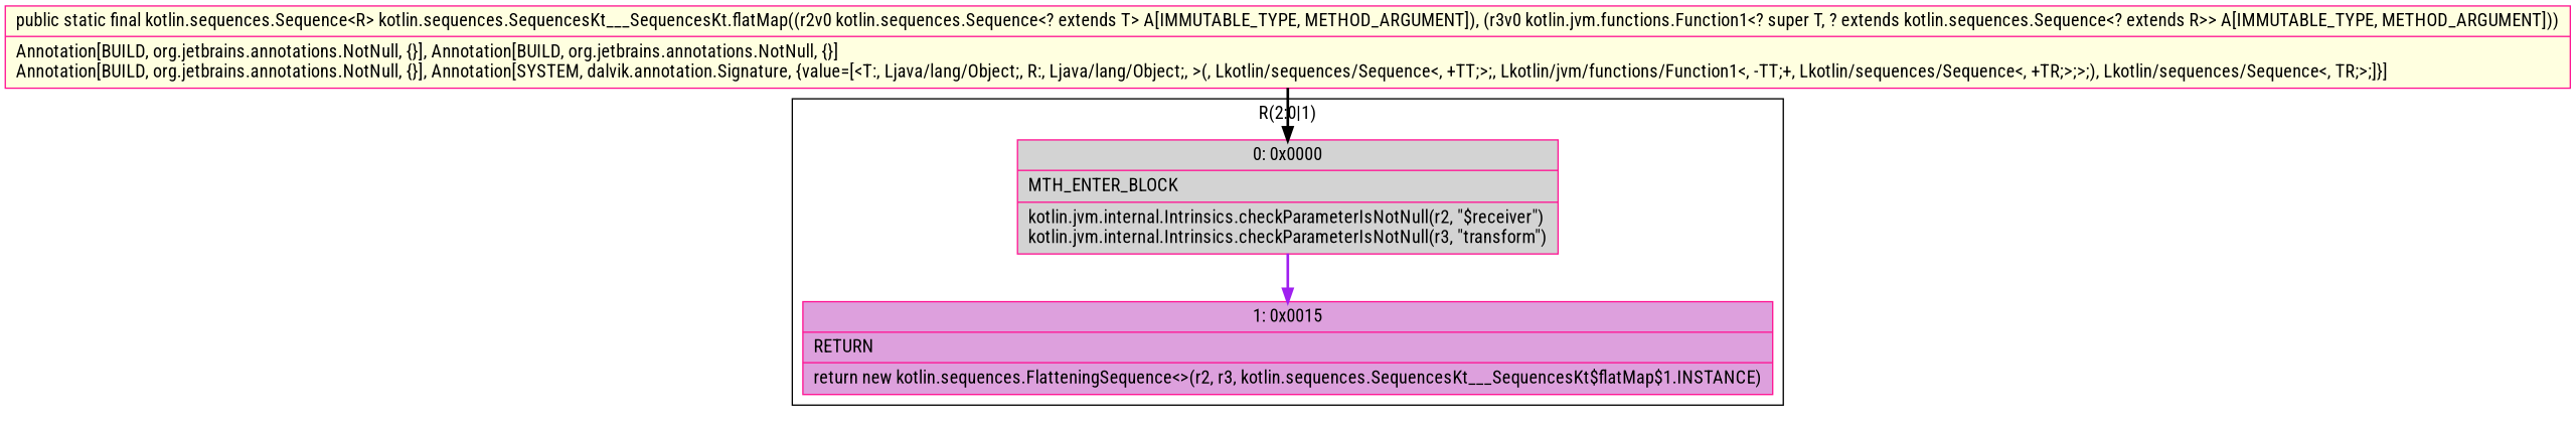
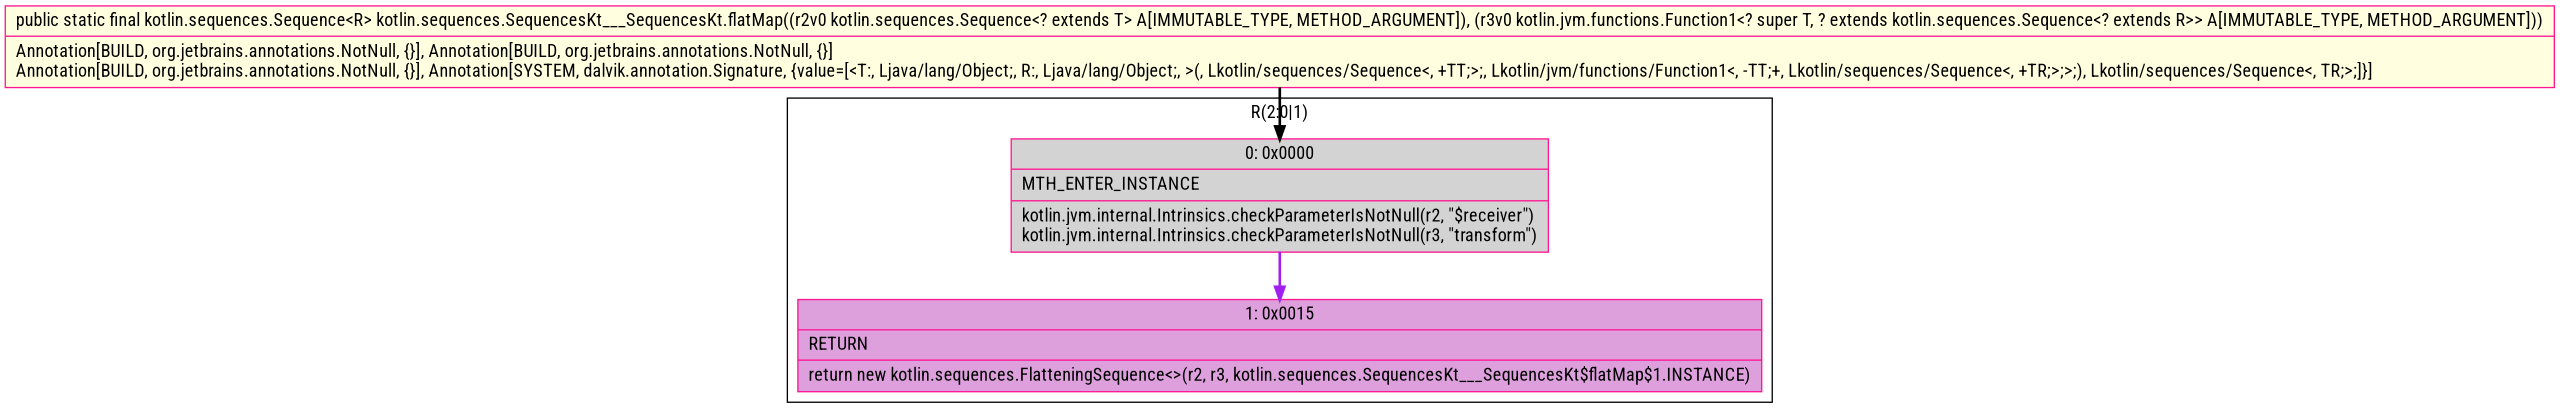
  digraph {
    fontname="Roboto Condensed"
    node [color=deeppink shape=record style=filled fontname="Roboto Condensed"]
    edge [style=bold fontname="Roboto Condensed"]
-   n1 [label="{0\:\ 0x0000|MTH_ENTER_BLOCK\l|kotlin.jvm.internal.Intrinsics.checkParameterIsNotNull(r2, \"$receiver\")\lkotlin.jvm.internal.Intrinsics.checkParameterIsNotNull(r3, \"transform\")\l}" fillcolor=lightgrey]
+   n1 [label="{0\:\ 0x0000|MTH_ENTER_INSTANCE\l|kotlin.jvm.internal.Intrinsics.checkParameterIsNotNull(r2, \"$receiver\")\lkotlin.jvm.internal.Intrinsics.checkParameterIsNotNull(r3, \"transform\")\l}" fillcolor=lightgrey]
    n2 [label="{1\:\ 0x0015|RETURN\l|return new kotlin.sequences.FlatteningSequence\<\>(r2, r3, kotlin.sequences.SequencesKt___SequencesKt$flatMap$1.INSTANCE)\l}" fillcolor=plum]
    n3 [label="{public static final kotlin.sequences.Sequence\<R\> kotlin.sequences.SequencesKt___SequencesKt.flatMap((r2v0 kotlin.sequences.Sequence\<? extends T\> A[IMMUTABLE_TYPE, METHOD_ARGUMENT]), (r3v0 kotlin.jvm.functions.Function1\<? super T, ? extends kotlin.sequences.Sequence\<? extends R\>\> A[IMMUTABLE_TYPE, METHOD_ARGUMENT]))  | Annotation[BUILD, org.jetbrains.annotations.NotNull, \{\}], Annotation[BUILD, org.jetbrains.annotations.NotNull, \{\}]\lAnnotation[BUILD, org.jetbrains.annotations.NotNull, \{\}], Annotation[SYSTEM, dalvik.annotation.Signature, \{value=[\<T:, Ljava\/lang\/Object;, R:, Ljava\/lang\/Object;, \>(, Lkotlin\/sequences\/Sequence\<, +TT;\>;, Lkotlin\/jvm\/functions\/Function1\<, \-TT;+, Lkotlin\/sequences\/Sequence\<, +TR;\>;\>;), Lkotlin\/sequences\/Sequence\<, TR;\>;]\}]\l}" fillcolor=lightyellow]
    subgraph cluster_1 {
      label="R(2:0|1)"
      n1
      n2
    }
    n1 -> n2 [color=purple]
    n3 -> n1 [color=black]
  }
